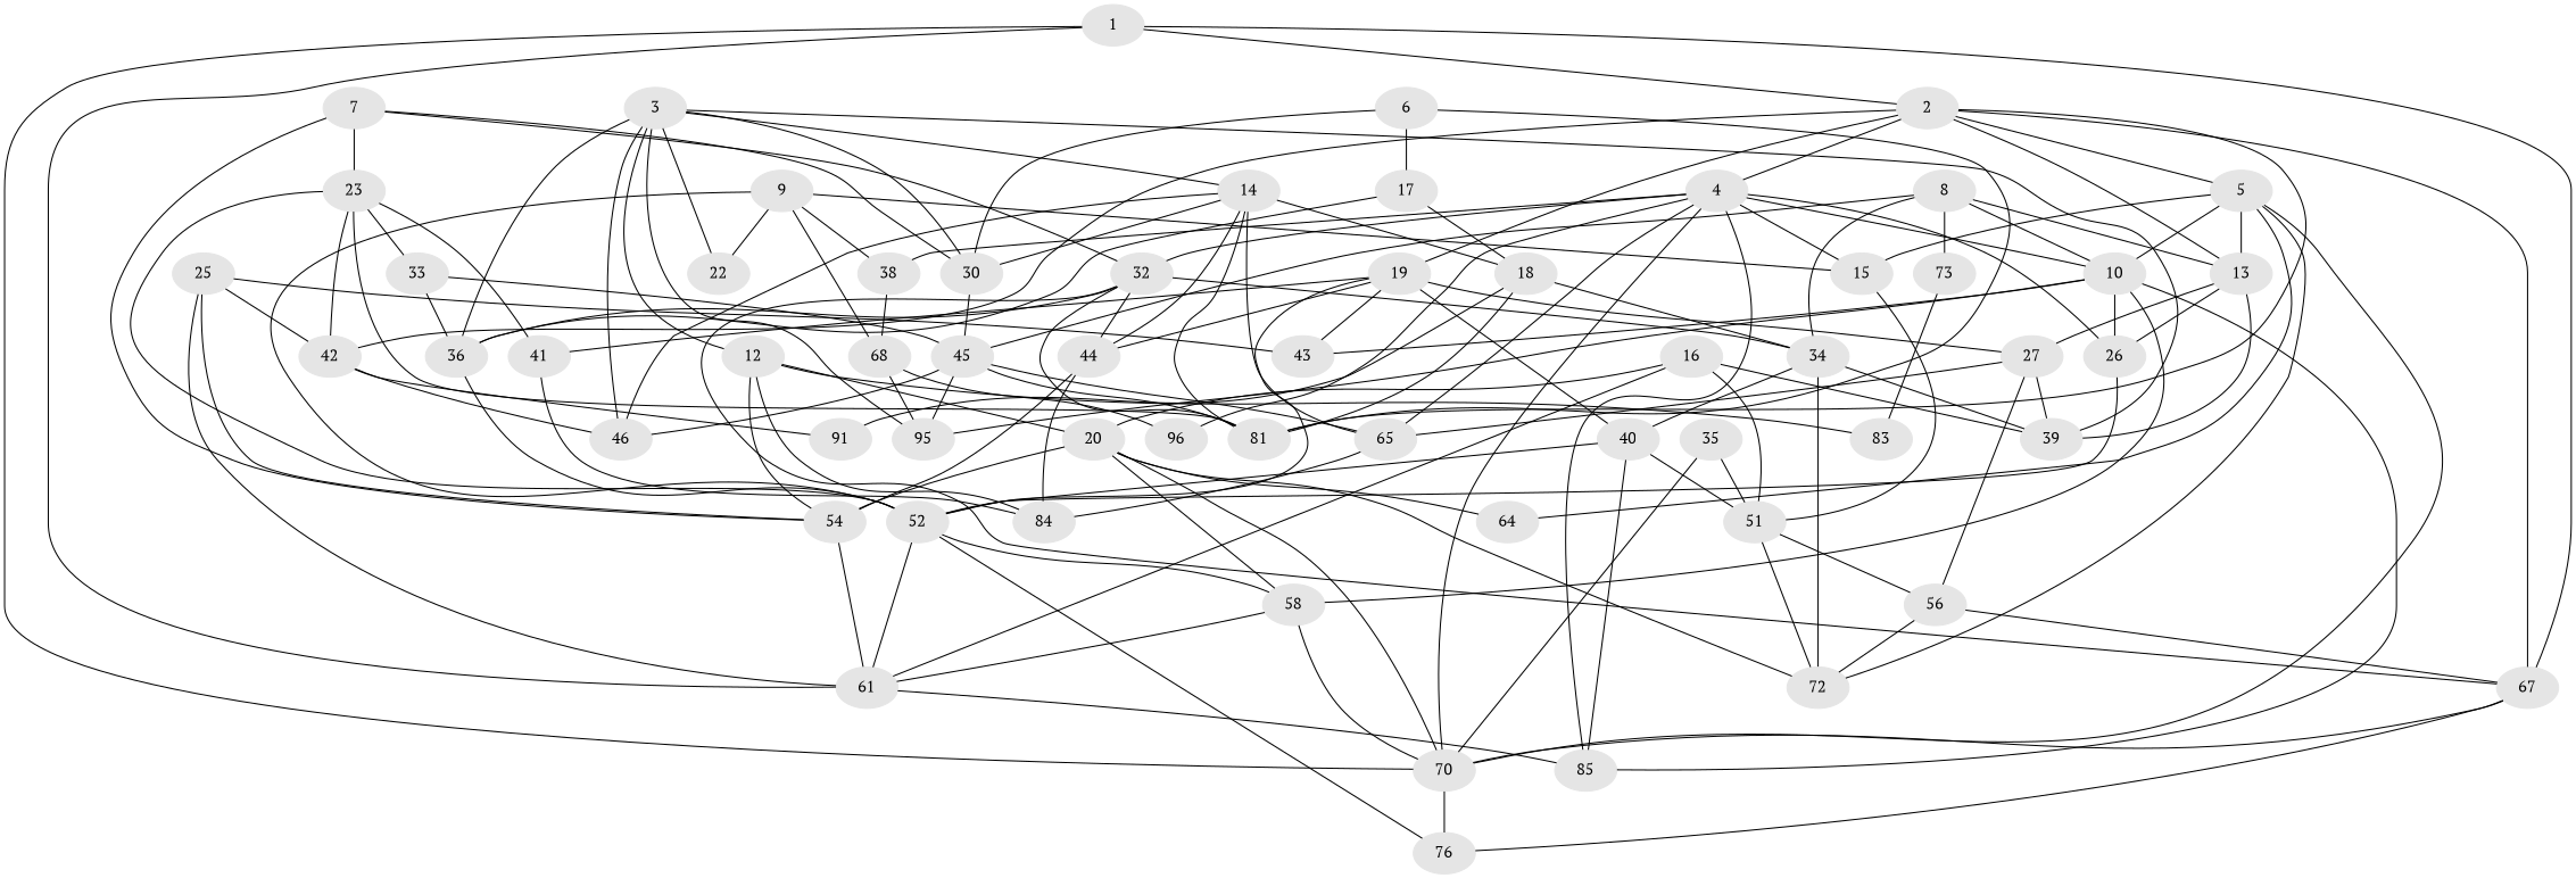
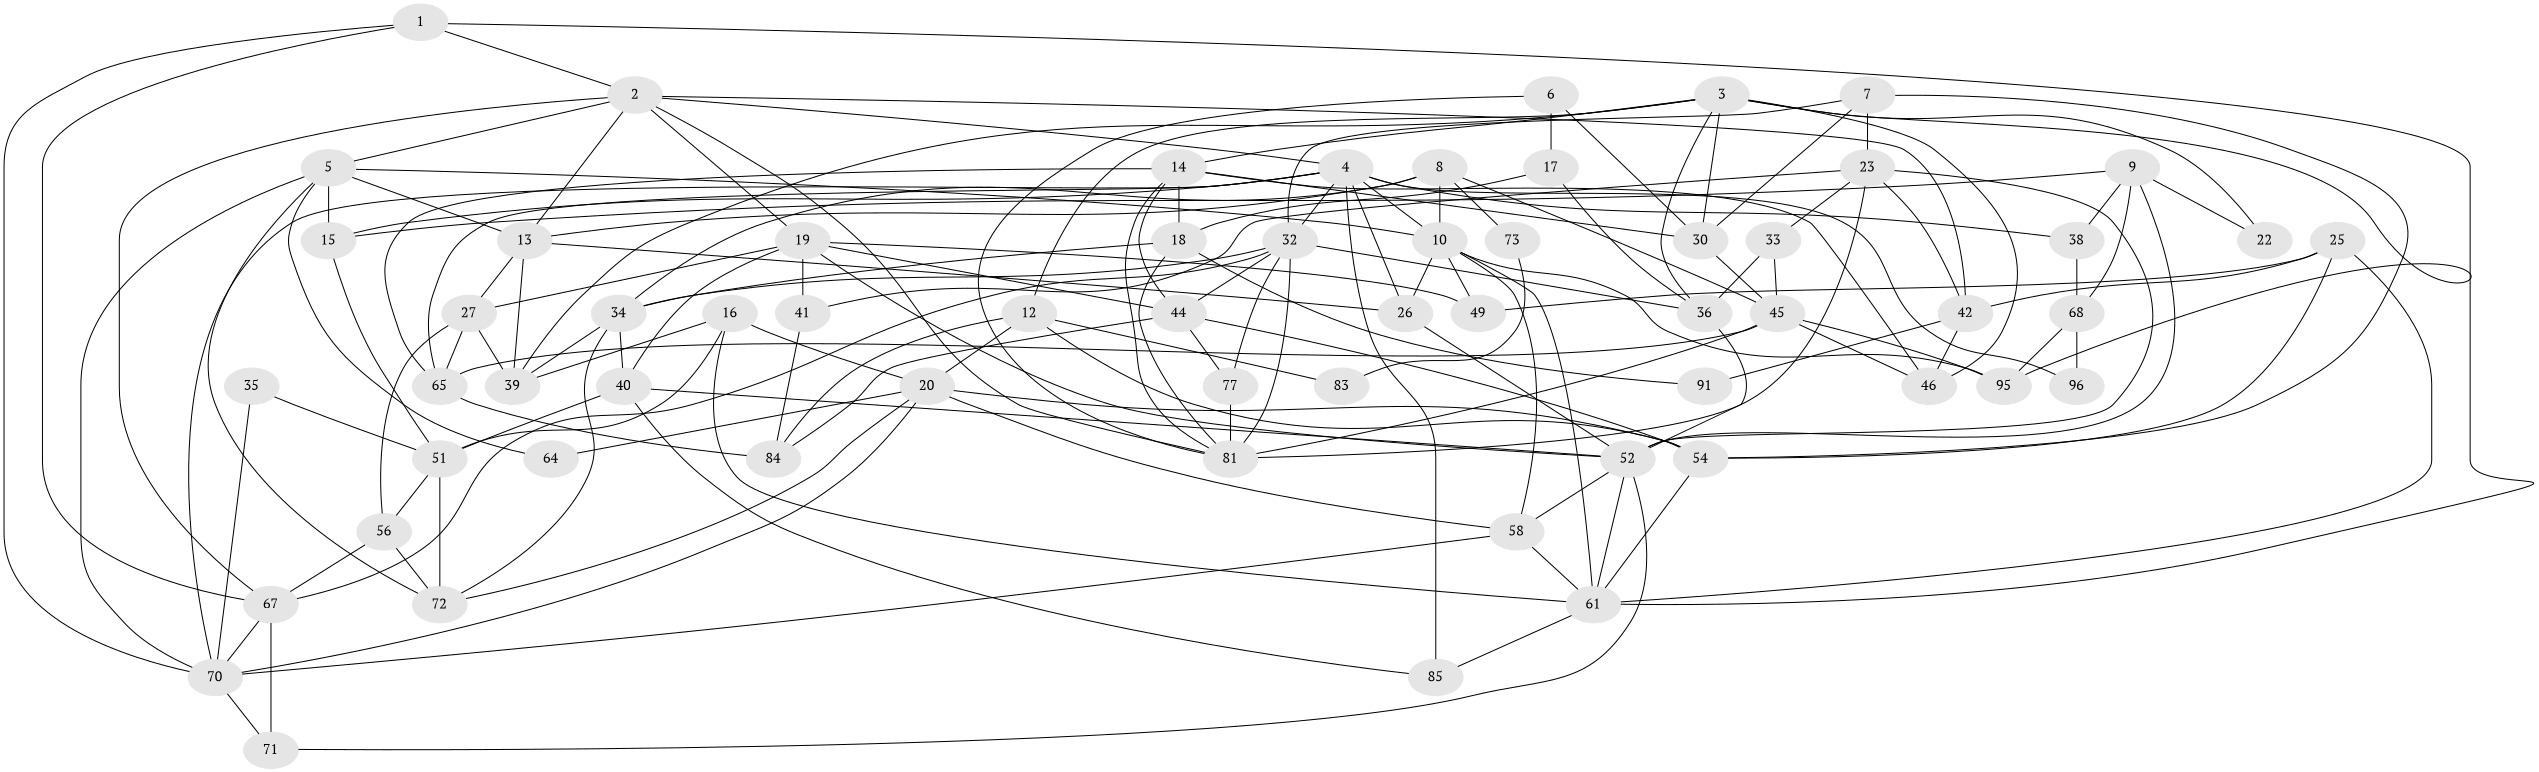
  graph {
    fontname="PT Serif"
    node [color=gray90 fontname="PT Serif" style=filled]
    edge [fontname="PT Serif"]
    1 [super="+21"]
    2 [super="+80"]
    61 [super="+98"]
    67
    70 [super="+82"]
    4 [super="+63"]
    5 [super="+49"]
    13 [super="+31"]
    19 [super="+28"]
    42 [super="+88"]
    81 [super="+90"]
    85
-   71 [super="+97" label=76]
+   71 [super="+97"]
    10 [super="+93"]
    15
    26
    32
    38 [super="+57"]
    65
    96
    64 [super="+69"]
    72 [super="+86"]
    39
    27 [super="+29"]
-   43
+   43 [label=49]
    41
    44 [super="+48"]
    40
    52 [super="+60"]
    46
    91
    3 [super="+11"]
    12
    14 [super="+37"]
    22 [super="+59"]
    30
    36 [super="+92"]
    95
    54 [super="+66"]
    84 [super="+89"]
    20 [super="+24"]
    83
    18 [super="+94"]
    45 [super="+87"]
    58 [super="+79"]
    51 [super="+55"]
    34 [super="+47"]
+   77
    68
    16 [super="+50"]
    6
    17
    7 [super="+76"]
    23 [super="+75"]
    33
    8 [super="+53"]
    73
    9 [super="+62"]
    56 [super="+74"]
    25 [super="+78"]
    35
    1 -- 2
    1 -- 61
    1 -- 67
    1 -- 70
    2 -- 67
    2 -- 4
    2 -- 5
    2 -- 13
    2 -- 19
    2 -- 42
    2 -- 81
    61 -- 85
    67 -- 70
    67 -- 71
    70 -- 71
    4 -- 70
    4 -- 85
    4 -- 10
    4 -- 15
    4 -- 26
    4 -- 32
    4 -- 38
    4 -- 65
    4 -- 96
    5 -- 70
    5 -- 13
    5 -- 10
    5 -- 15
    5 -- 64
    5 -- 72
    13 -- 26
    13 -- 39
    13 -- 27
    19 -- 27
    19 -- 43
    19 -- 41
    19 -- 44
    19 -- 40
    19 -- 52
    42 -- 46
    42 -- 91
-   10 -- 85
+   10 -- 61
    10 -- 26
    10 -- 43
    10 -- 95
    10 -- 58
    15 -- 51
    26 -- 52
    32 -- 67
    32 -- 81
    32 -- 44
    32 -- 36
    32 -- 34
+   32 -- 77
    38 -- 68
    65 -- 84
    27 -- 65
    27 -- 39
    27 -- 56
    41 -- 84
    44 -- 54
    44 -- 84
+   44 -- 77
    40 -- 85
    40 -- 52
    40 -- 51
    52 -- 61
    52 -- 71
    52 -- 58
    3 -- 39
    3 -- 46
    3 -- 12
    3 -- 14
    3 -- 22
    3 -- 30
    3 -- 36
    3 -- 95 [weight=2]
    12 -- 54
    12 -- 84
    12 -- 20
    12 -- 83
    14 -- 81
    14 -- 65
    14 -- 44
    14 -- 46
    14 -- 30
    14 -- 18
    30 -- 45
    36 -- 52
    54 -- 61 [weight=2]
    20 -- 70
    20 -- 64
    20 -- 72
    20 -- 54
    20 -- 58
    18 -- 81
    18 -- 91
    18 -- 34
    45 -- 81
    45 -- 65
    45 -- 46
    45 -- 95
    58 -- 61
    58 -- 70
    51 -- 72
    51 -- 56
    34 -- 72
    34 -- 39
    34 -- 40
+   77 -- 81
    68 -- 96
    68 -- 95
    16 -- 61
    16 -- 39
    16 -- 20
    16 -- 51
    6 -- 81
    6 -- 30
    6 -- 17
    17 -- 36
    17 -- 18
    7 -- 32
    7 -- 30
    7 -- 54
    7 -- 23 [weight=2]
    23 -- 42
    23 -- 81 [weight=2]
    23 -- 41
    23 -- 52
    23 -- 33
    33 -- 36
    33 -- 45
    8 -- 13
    8 -- 10
    8 -- 45
    8 -- 34
    8 -- 73
    73 -- 83
    9 -- 15
    9 -- 38
    9 -- 52
    9 -- 22
    9 -- 68
    56 -- 67
    56 -- 72
    25 -- 61
    25 -- 42
    25 -- 43
    25 -- 54
    35 -- 70
    35 -- 51
  }
